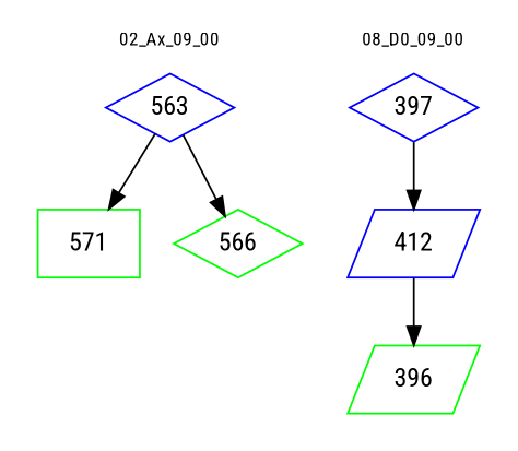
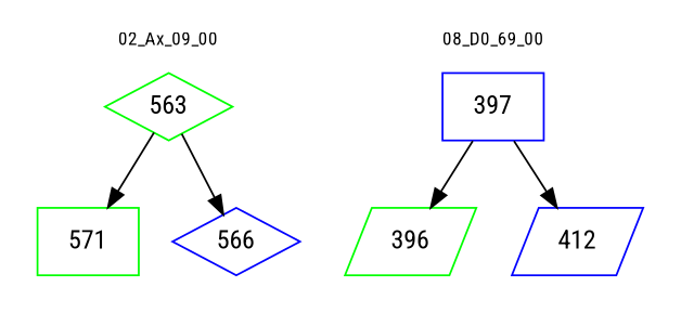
  digraph {
    fontname="Roboto Condensed"
    node [color=blue fontname="Roboto Condensed" shape=diamond]
    edge [color=black fontname="Roboto Condensed"]
-   n1 [label=563]
+   n1 [color=green label=563]
    n2 [color=green label=571 shape=box]
-   n3 [color=green label=566]
-   n4 [label=397]
+   n3 [label=566]
+   n4 [label=397 shape=box]
    n5 [color=green label=396 shape=parallelogram]
    n6 [label=412 shape=parallelogram]
    subgraph cluster_1 {
      color=white
      fontsize=10
      label="02_Ax_09_00"
      n1
      n2
      n3
    }
    subgraph cluster_2 {
      color=white
      fontsize=10
-     label="08_D0_09_00"
+     label="08_D0_69_00"
      n4
      n5
      n6
    }
    n1 -> n2
    n1 -> n3
-   n6 -> n5
+   n4 -> n5
    n4 -> n6
  }
